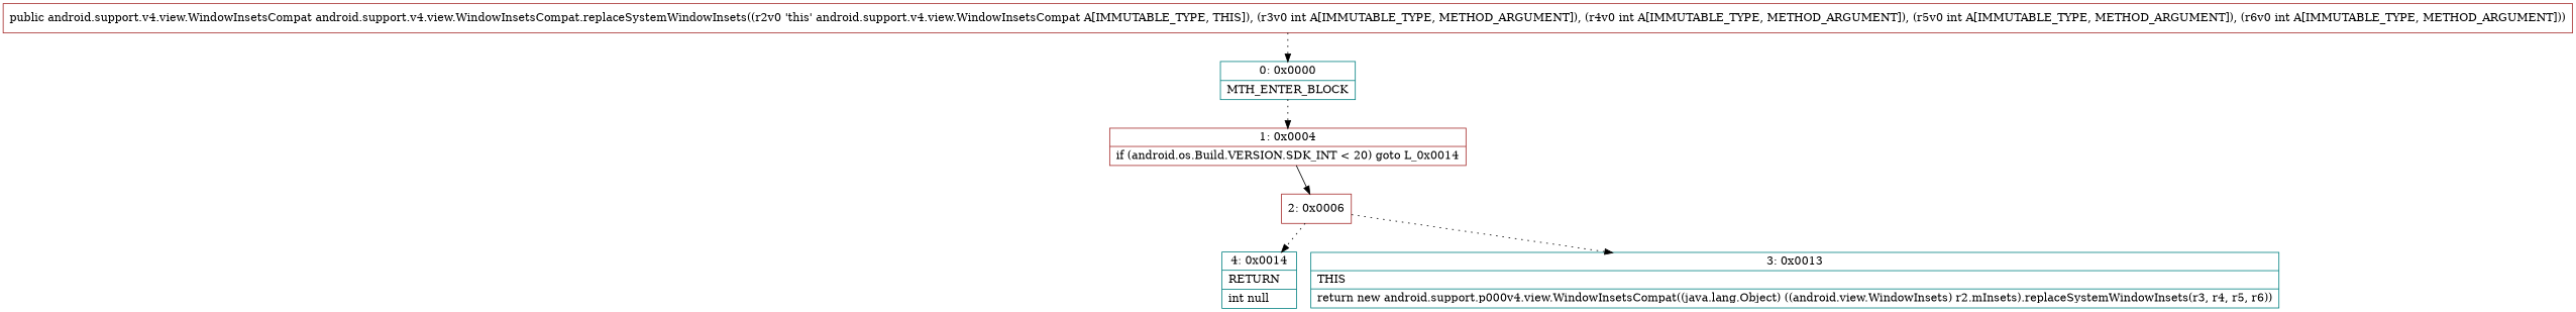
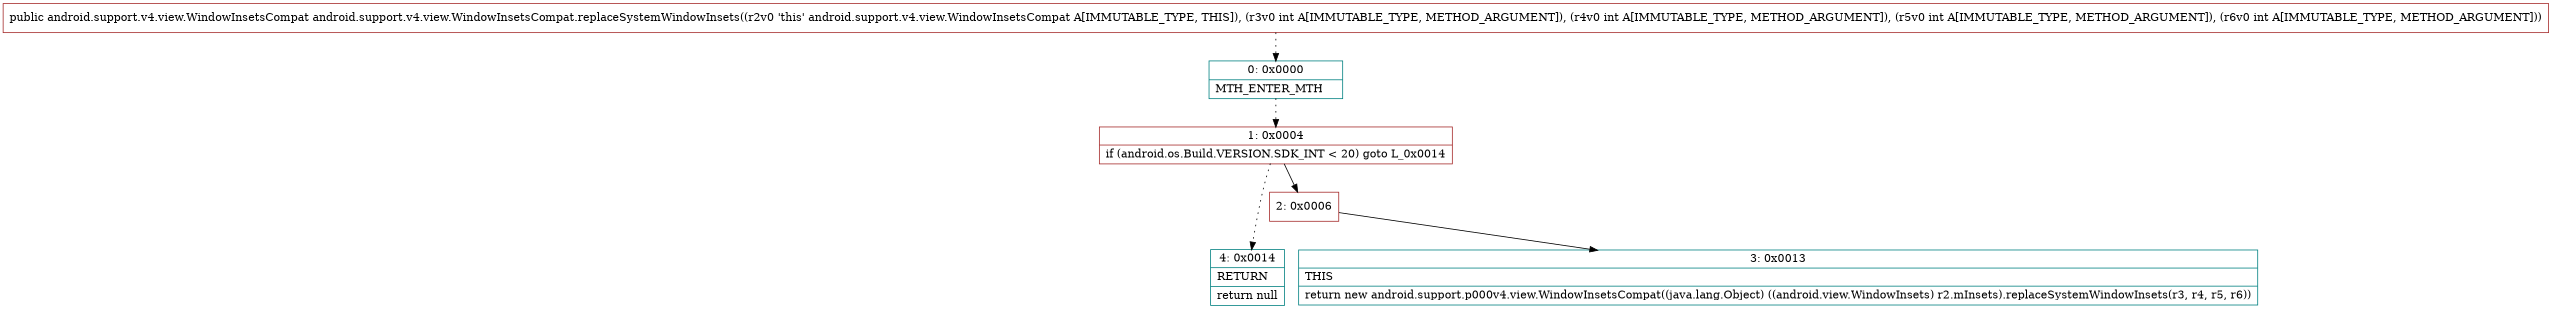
  digraph {
    node [color=teal shape=record]
    edge [style=dotted]
-   n1 [label="{0\:\ 0x0000|MTH_ENTER_BLOCK\l}"]
+   n1 [label="{0\:\ 0x0000|MTH_ENTER_MTH\l}"]
    n2 [color=brown label="{1\:\ 0x0004|if (android.os.Build.VERSION.SDK_INT \< 20) goto L_0x0014\l}"]
    n3 [color=brown label="{2\:\ 0x0006}"]
-   n4 [label="{4\:\ 0x0014|RETURN\l|int null\l}"]
+   n4 [label="{4\:\ 0x0014|RETURN\l|return null\l}"]
    n5 [label="{3\:\ 0x0013|THIS\l|return new android.support.p000v4.view.WindowInsetsCompat((java.lang.Object) ((android.view.WindowInsets) r2.mInsets).replaceSystemWindowInsets(r3, r4, r5, r6))\l}"]
    n6 [color=brown label="{public android.support.v4.view.WindowInsetsCompat android.support.v4.view.WindowInsetsCompat.replaceSystemWindowInsets((r2v0 'this' android.support.v4.view.WindowInsetsCompat A[IMMUTABLE_TYPE, THIS]), (r3v0 int A[IMMUTABLE_TYPE, METHOD_ARGUMENT]), (r4v0 int A[IMMUTABLE_TYPE, METHOD_ARGUMENT]), (r5v0 int A[IMMUTABLE_TYPE, METHOD_ARGUMENT]), (r6v0 int A[IMMUTABLE_TYPE, METHOD_ARGUMENT])) }"]
    n1 -> n2
    n2 -> n3 [style=solid]
-   n3 -> n4
-   n3 -> n5
+   n2 -> n4
+   n3 -> n5 [style=solid]
    n6 -> n1
  }
